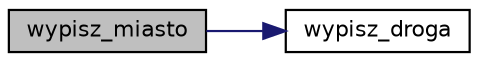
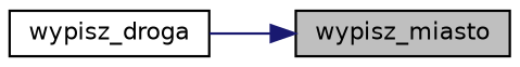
  digraph {
    rankdir=LR
    node [color=black fontname=Helvetica fontsize=10 shape=record style=filled]
    n1 [fillcolor=grey75 fontcolor=black height=0.2 label=wypisz_miasto width=0.4]
    n2 [fillcolor=white height=0.2 label=wypisz_droga width=0.4]
-   n1 -> n2 [color=midnightblue fontname=Helvetica fontsize=10 labelfontname=Helvetica labelfontsize=10 style=solid]
+   n2 -> n1 [color=midnightblue fontname=Helvetica fontsize=10 labelfontname=Helvetica labelfontsize=10 style=solid]
  }
